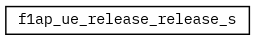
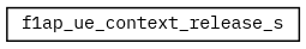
  digraph {
    rankdir=TB
    fontname="IBM Plex Mono"
-   n1 [color=black fillcolor=white fontname="IBM Plex Mono" fontsize=10 height=0.2 label=f1ap_ue_release_release_s shape=record style=filled width=0.4]
+   n1 [color=black fillcolor=white fontname="IBM Plex Mono" fontsize=10 height=0.2 label=f1ap_ue_context_release_s shape=record style=filled width=0.4]
  }
